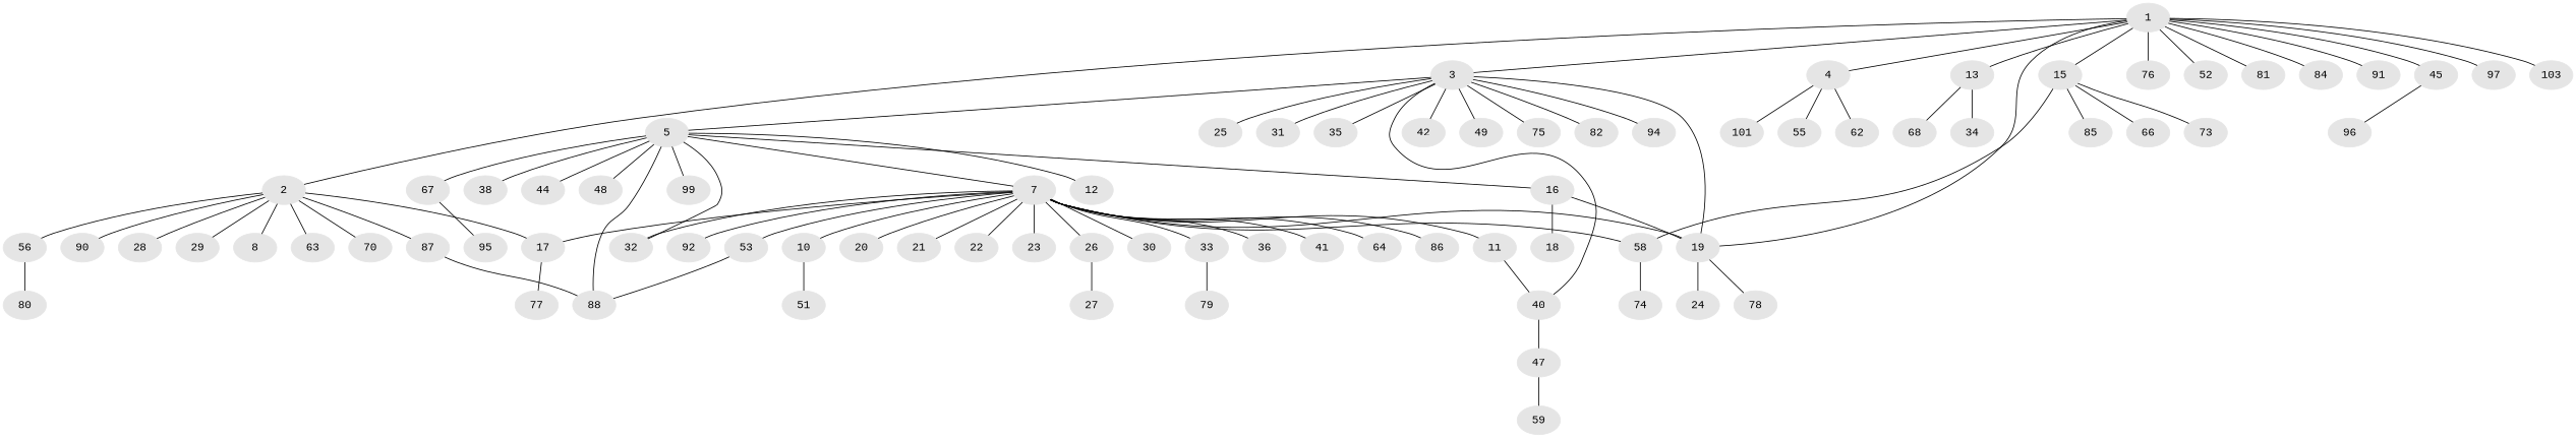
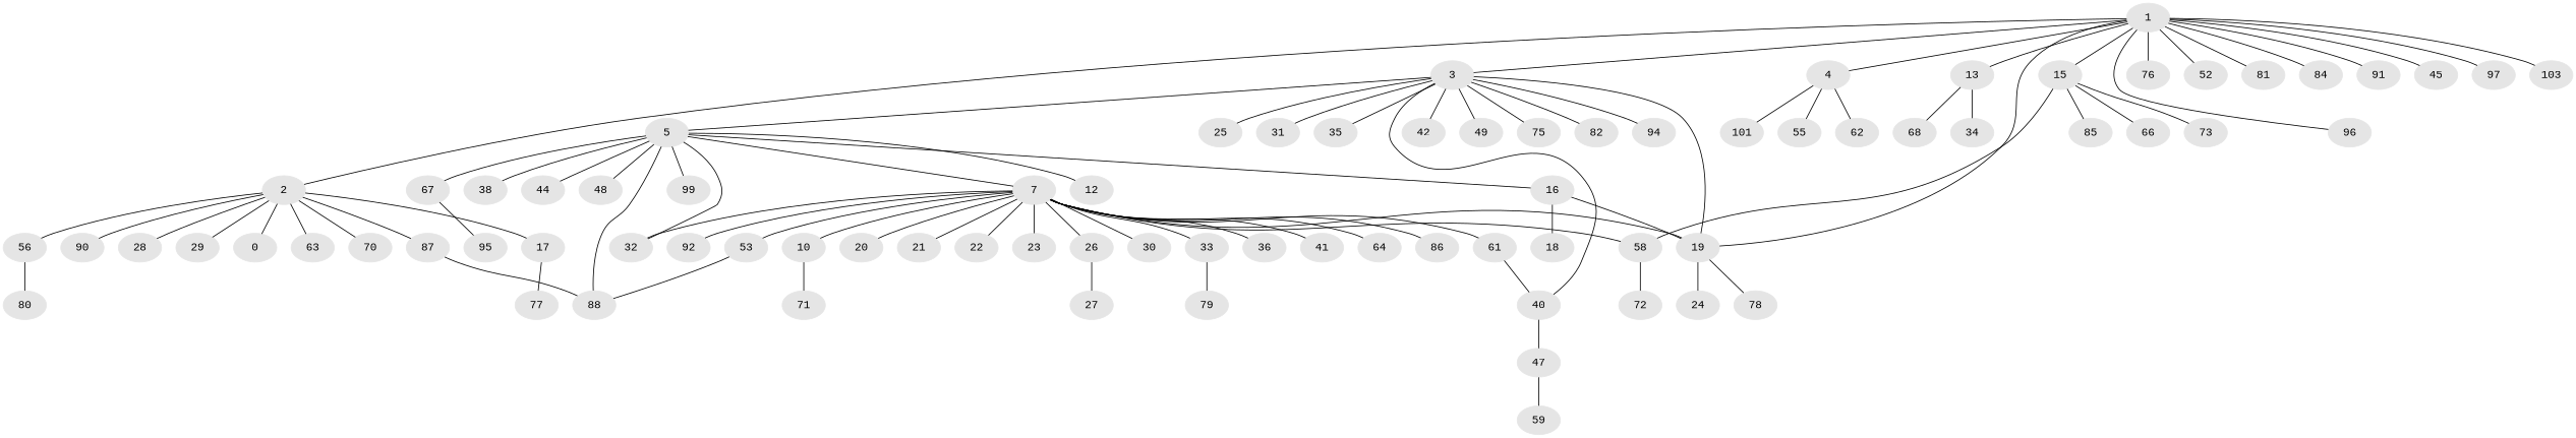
  graph {
    fontname="Liberation Mono"
    node [color=gray90 fontname="Liberation Mono" style=filled]
    edge [fontname="Liberation Mono"]
    1 [super="+51"]
    2 [super="+57"]
    3 [super="+55"]
    4 [super="+6"]
    13 [super="+100"]
    15 [super="+60"]
    19 [super="+39"]
    45
    n9 [label=76]
    52
    81
    84
    91
    96
    97
    103
-   8
+   8 [label=0]
    17 [super="+37"]
    28 [super="+50"]
    29
    56
    63
    70
    87
    90
    5 [super="+14"]
    25
    31
    35
    40 [super="+72"]
    42
    49
    75
    82
    94
    n36 [label=55]
    62
    101
    34
    68
    58 [super="+61"]
    66 [super="+83"]
    73 [super="+102"]
    85
    24
    78
    77 [super="+98"]
    80
    88
    7 [super="+9"]
    12
    16 [super="+93"]
    32 [super="+65"]
    38
    44
    48
    67
    99
    47
    10
-   11 [super="+76"]
+   11 [super="+76" label=61]
    20
    21
    22
    23
    26
    30
    33
    36 [super="+43"]
    41
    53
    64 [super="+69"]
    86
    92
    18
    95
-   71 [label=51]
+   71
    27
    79
-   74
+   74 [label=72]
    59
    1 -- 2
    1 -- 3
    1 -- 4
    1 -- 13
    1 -- 15
    1 -- 19
    1 -- 45
    1 -- n9
    1 -- 52
    1 -- 81
    1 -- 84
    1 -- 91
-   45 -- 96
+   1 -- 96
    1 -- 97
    1 -- 103
    2 -- 8
    2 -- 17
    2 -- 28
    2 -- 29
    2 -- 56
    2 -- 63
    2 -- 70
    2 -- 87
    2 -- 90
    3 -- 19
    3 -- 5
    3 -- 25
    3 -- 31
    3 -- 35
    3 -- 40
    3 -- 42
    3 -- 49
    3 -- 75
    3 -- 82
    3 -- 94
    4 -- n36
    4 -- 62
    4 -- 101
    13 -- 34
    13 -- 68
    15 -- 58
    15 -- 66
    15 -- 73
    15 -- 85
    19 -- 24
    19 -- 78
    17 -- 77
    56 -- 80
    87 -- 88
    5 -- 88
    5 -- 7
    5 -- 12
    5 -- 16
    5 -- 32
    5 -- 38
    5 -- 44
    5 -- 48 [weight=2]
    5 -- 67
    5 -- 99
    40 -- 47
    58 -- 74
    7 -- 19
-   7 -- 17
    7 -- 58
    7 -- 32
    7 -- 10
    7 -- 11
    7 -- 20
    7 -- 21
    7 -- 22
    7 -- 23
    7 -- 26
    7 -- 30
    7 -- 33
    7 -- 36
    7 -- 41
    7 -- 53
    7 -- 64
    7 -- 86
    7 -- 92
    16 -- 19
    16 -- 18
    67 -- 95
    47 -- 59
    10 -- 71
    11 -- 40
    26 -- 27
    33 -- 79
    53 -- 88
  }
